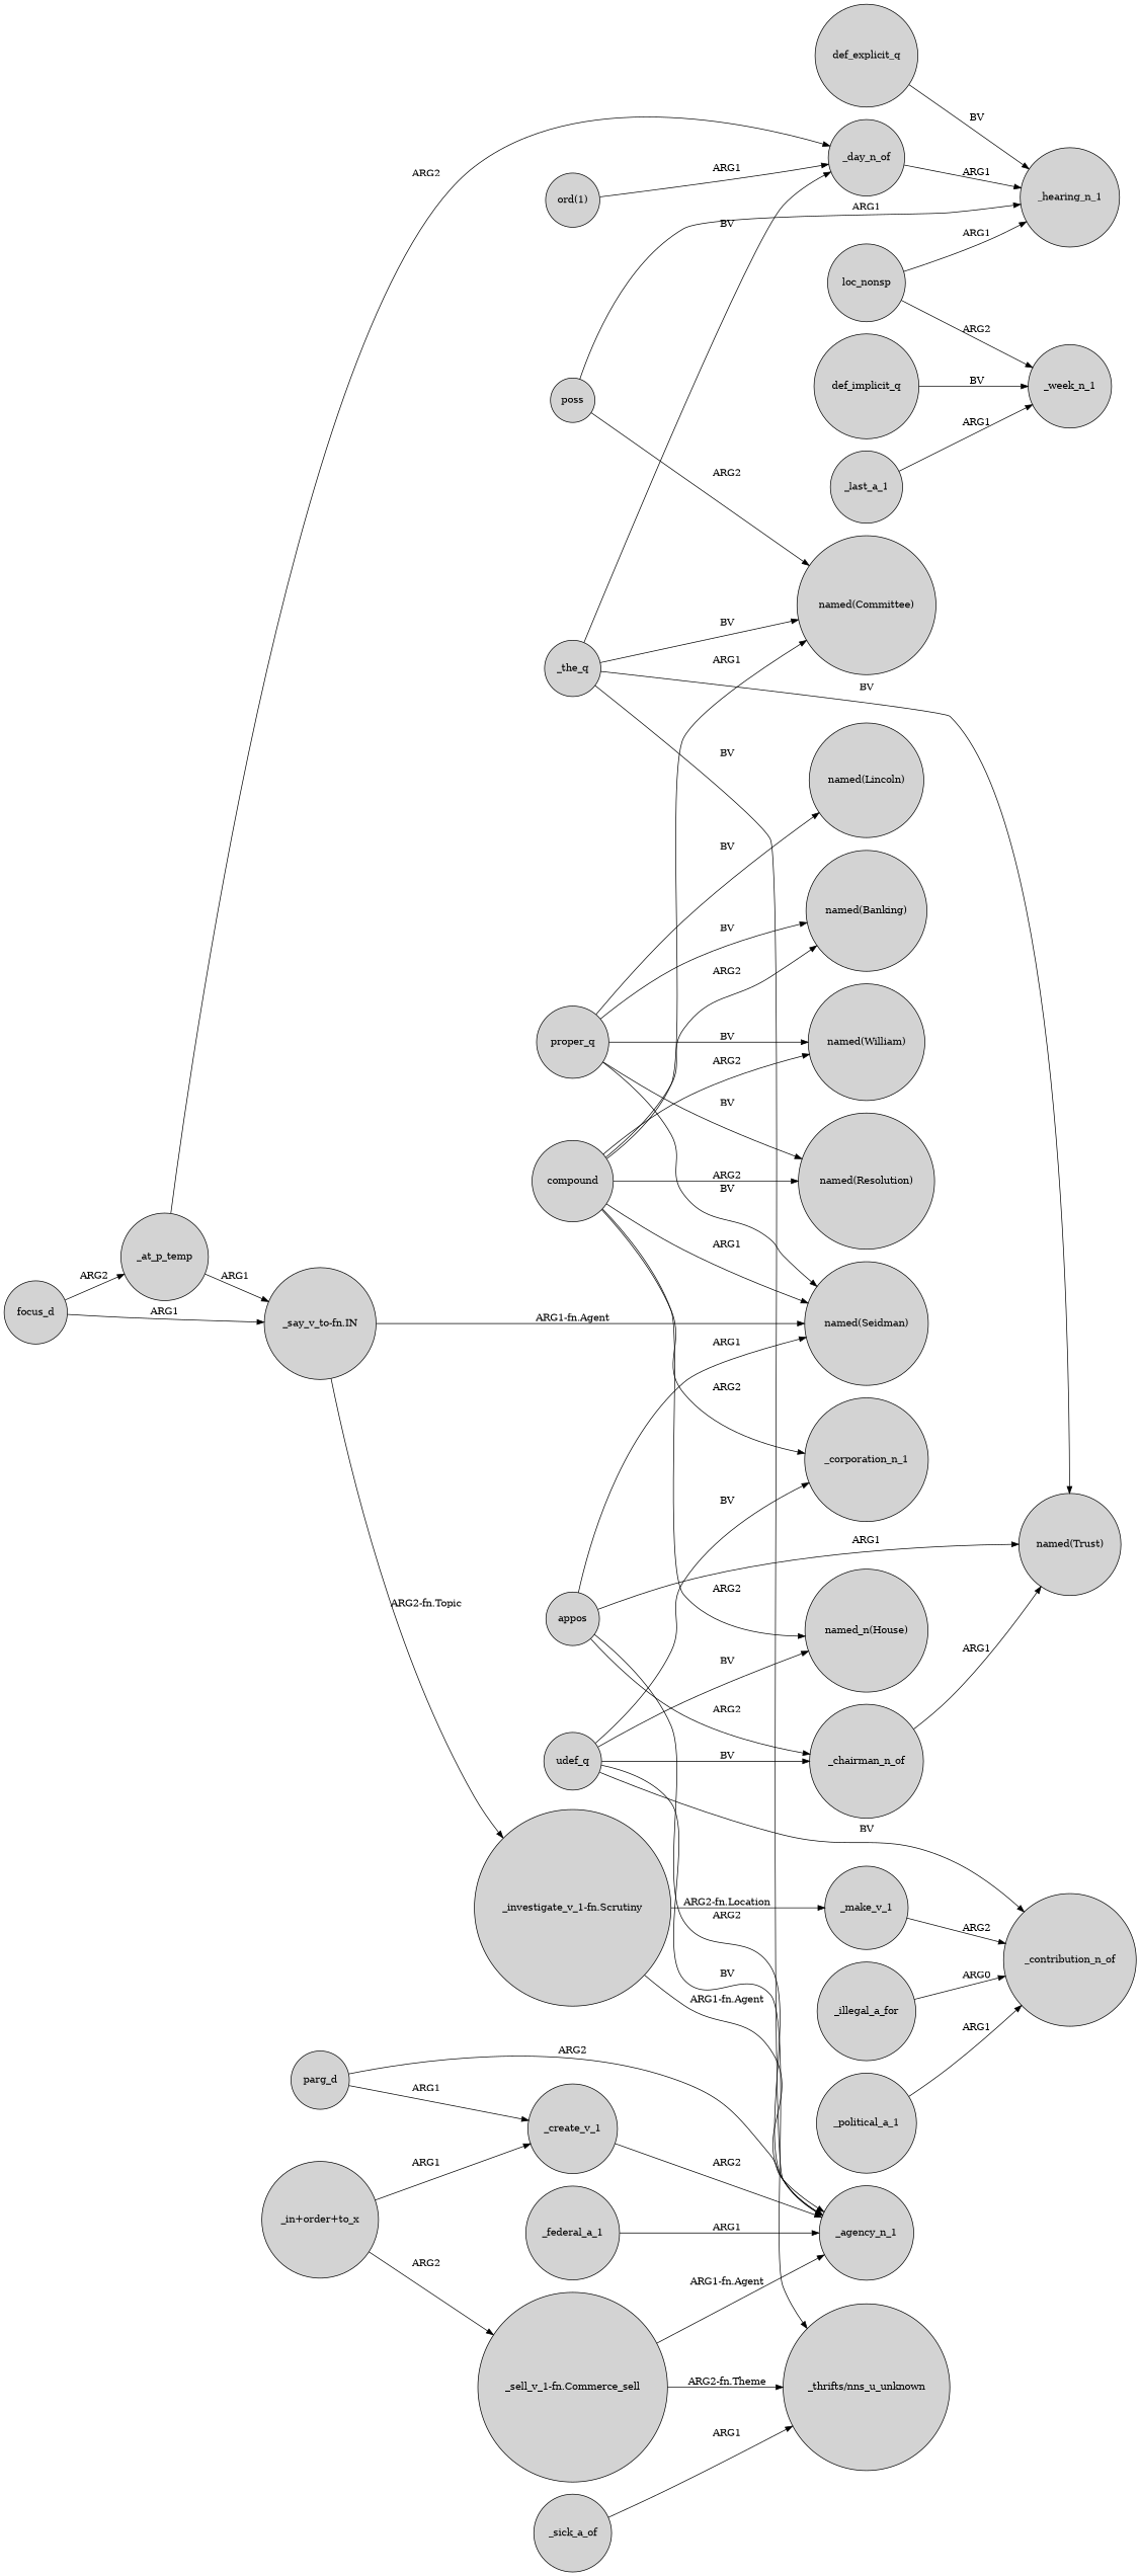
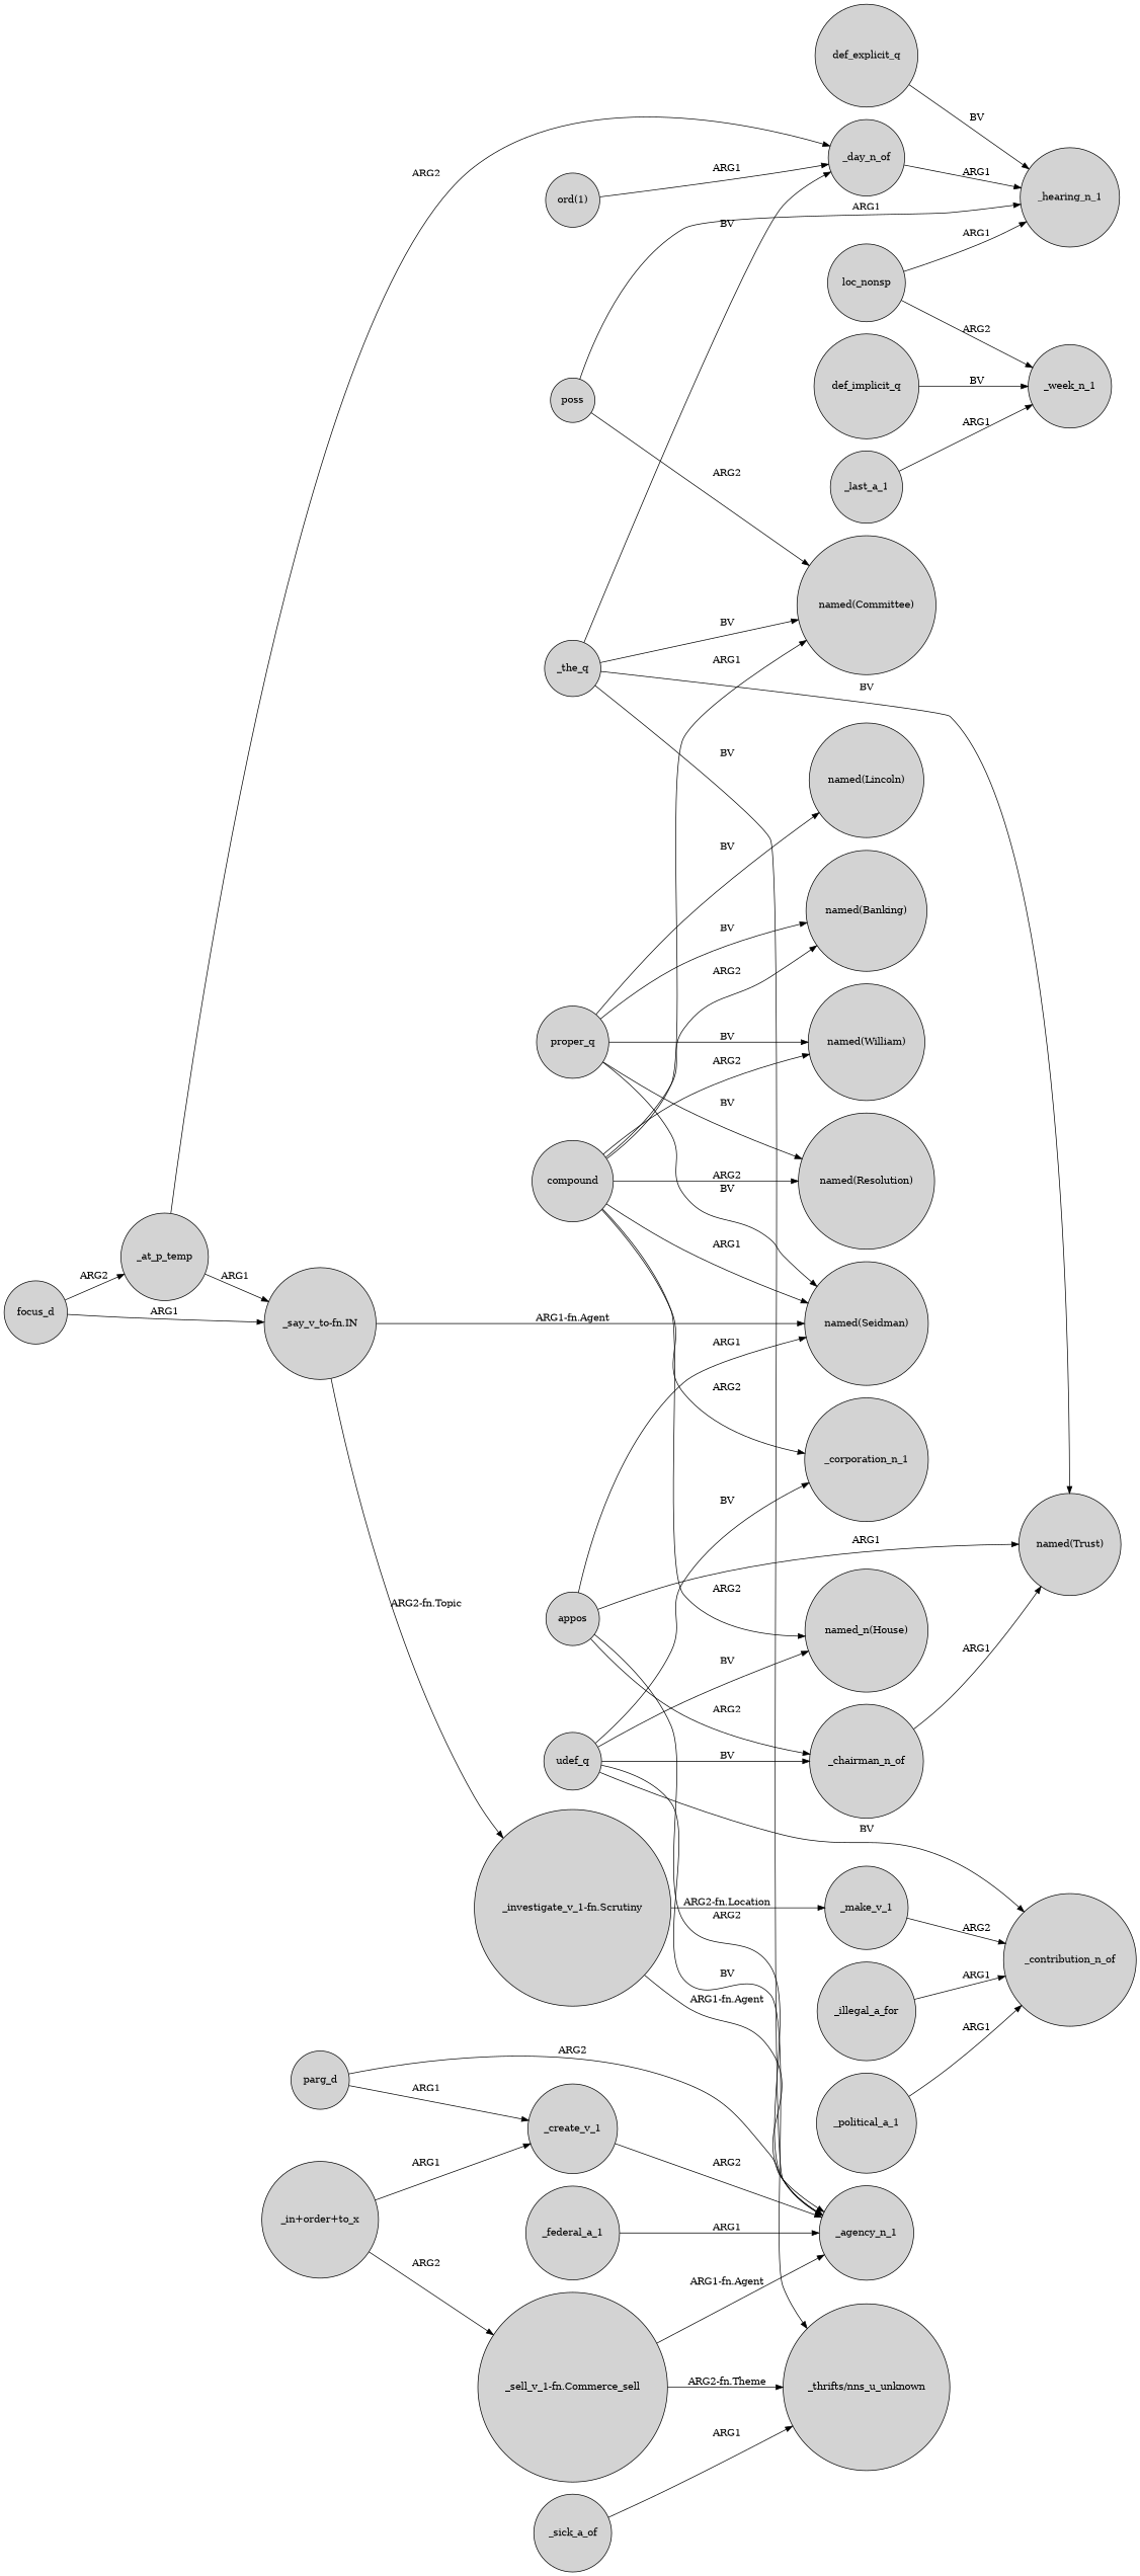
  digraph {
    rankdir=LR
    node [shape=circle style=filled]
    udef_q
    "named_n(House)"
    _contribution_n_of
    "_thrifts/nns_u_unknown"
    _corporation_n_1
    _chairman_n_of
    "named(Trust)"
    focus_d
    _at_p_temp
    "_say_v_to-fn.IN"
    _day_n_of
    "named(Seidman)"
    "_investigate_v_1-fn.Scrutiny"
    _hearing_n_1
    _the_q
    _agency_n_1
    "named(Committee)"
    _make_v_1
    def_implicit_q
    _week_n_1
    _political_a_1
    proper_q
    "named(Banking)"
    "named(Lincoln)"
    "named(William)"
    "named(Resolution)"
    def_explicit_q
    parg_d
    _create_v_1
    poss
    compound
    "_sell_v_1-fn.Commerce_sell"
    _sick_a_of
    appos
    loc_nonsp
    "_in+order+to_x"
    _last_a_1
    _federal_a_1
    "ord(1)"
    _illegal_a_for
    udef_q -> "named_n(House)" [label=BV]
    udef_q -> _contribution_n_of [label=BV]
    udef_q -> "_thrifts/nns_u_unknown" [label=BV]
    udef_q -> _corporation_n_1 [label=BV]
    udef_q -> _chairman_n_of [label=BV]
    _chairman_n_of -> "named(Trust)" [label=ARG1]
    focus_d -> _at_p_temp [label=ARG2]
    focus_d -> "_say_v_to-fn.IN" [label=ARG1]
    _at_p_temp -> "_say_v_to-fn.IN" [label=ARG1]
    _at_p_temp -> _day_n_of [label=ARG2]
    "_say_v_to-fn.IN" -> "named(Seidman)" [label="ARG1-fn.Agent"]
    "_say_v_to-fn.IN" -> "_investigate_v_1-fn.Scrutiny" [label="ARG2-fn.Topic"]
    _day_n_of -> _hearing_n_1 [label=ARG1]
    "_investigate_v_1-fn.Scrutiny" -> _agency_n_1 [label="ARG1-fn.Agent"]
    "_investigate_v_1-fn.Scrutiny" -> _make_v_1 [label="ARG2-fn.Location"]
    _the_q -> "named(Trust)" [label=BV]
    _the_q -> _day_n_of [label=BV]
    _the_q -> _agency_n_1 [label=BV]
    _the_q -> "named(Committee)" [label=BV]
    _make_v_1 -> _contribution_n_of [label=ARG2]
    def_implicit_q -> _week_n_1 [label=BV]
    _political_a_1 -> _contribution_n_of [label=ARG1]
    proper_q -> "named(Seidman)" [label=BV]
    proper_q -> "named(Banking)" [label=BV]
    proper_q -> "named(Lincoln)" [label=BV]
    proper_q -> "named(William)" [label=BV]
    proper_q -> "named(Resolution)" [label=BV]
    def_explicit_q -> _hearing_n_1 [label=BV]
    parg_d -> _agency_n_1 [label=ARG2]
    parg_d -> _create_v_1 [label=ARG1]
    _create_v_1 -> _agency_n_1 [label=ARG2]
    poss -> _hearing_n_1 [label=ARG1]
    poss -> "named(Committee)" [label=ARG2]
    compound -> "named_n(House)" [label=ARG2]
    compound -> _corporation_n_1 [label=ARG2]
    compound -> "named(Seidman)" [label=ARG1]
    compound -> "named(Committee)" [label=ARG1]
    compound -> "named(Banking)" [label=ARG2]
    compound -> "named(William)" [label=ARG2]
    compound -> "named(Resolution)" [label=ARG2]
    "_sell_v_1-fn.Commerce_sell" -> "_thrifts/nns_u_unknown" [label="ARG2-fn.Theme"]
    "_sell_v_1-fn.Commerce_sell" -> _agency_n_1 [label="ARG1-fn.Agent"]
    _sick_a_of -> "_thrifts/nns_u_unknown" [label=ARG1]
    appos -> _chairman_n_of [label=ARG2]
    appos -> "named(Trust)" [label=ARG1]
    appos -> "named(Seidman)" [label=ARG1]
    appos -> _agency_n_1 [label=ARG2]
    loc_nonsp -> _hearing_n_1 [label=ARG1]
    loc_nonsp -> _week_n_1 [label=ARG2]
    "_in+order+to_x" -> _create_v_1 [label=ARG1]
    "_in+order+to_x" -> "_sell_v_1-fn.Commerce_sell" [label=ARG2]
    _last_a_1 -> _week_n_1 [label=ARG1]
    _federal_a_1 -> _agency_n_1 [label=ARG1]
    "ord(1)" -> _day_n_of [label=ARG1]
-   _illegal_a_for -> _contribution_n_of [label=ARG0]
+   _illegal_a_for -> _contribution_n_of [label=ARG1]
  }
